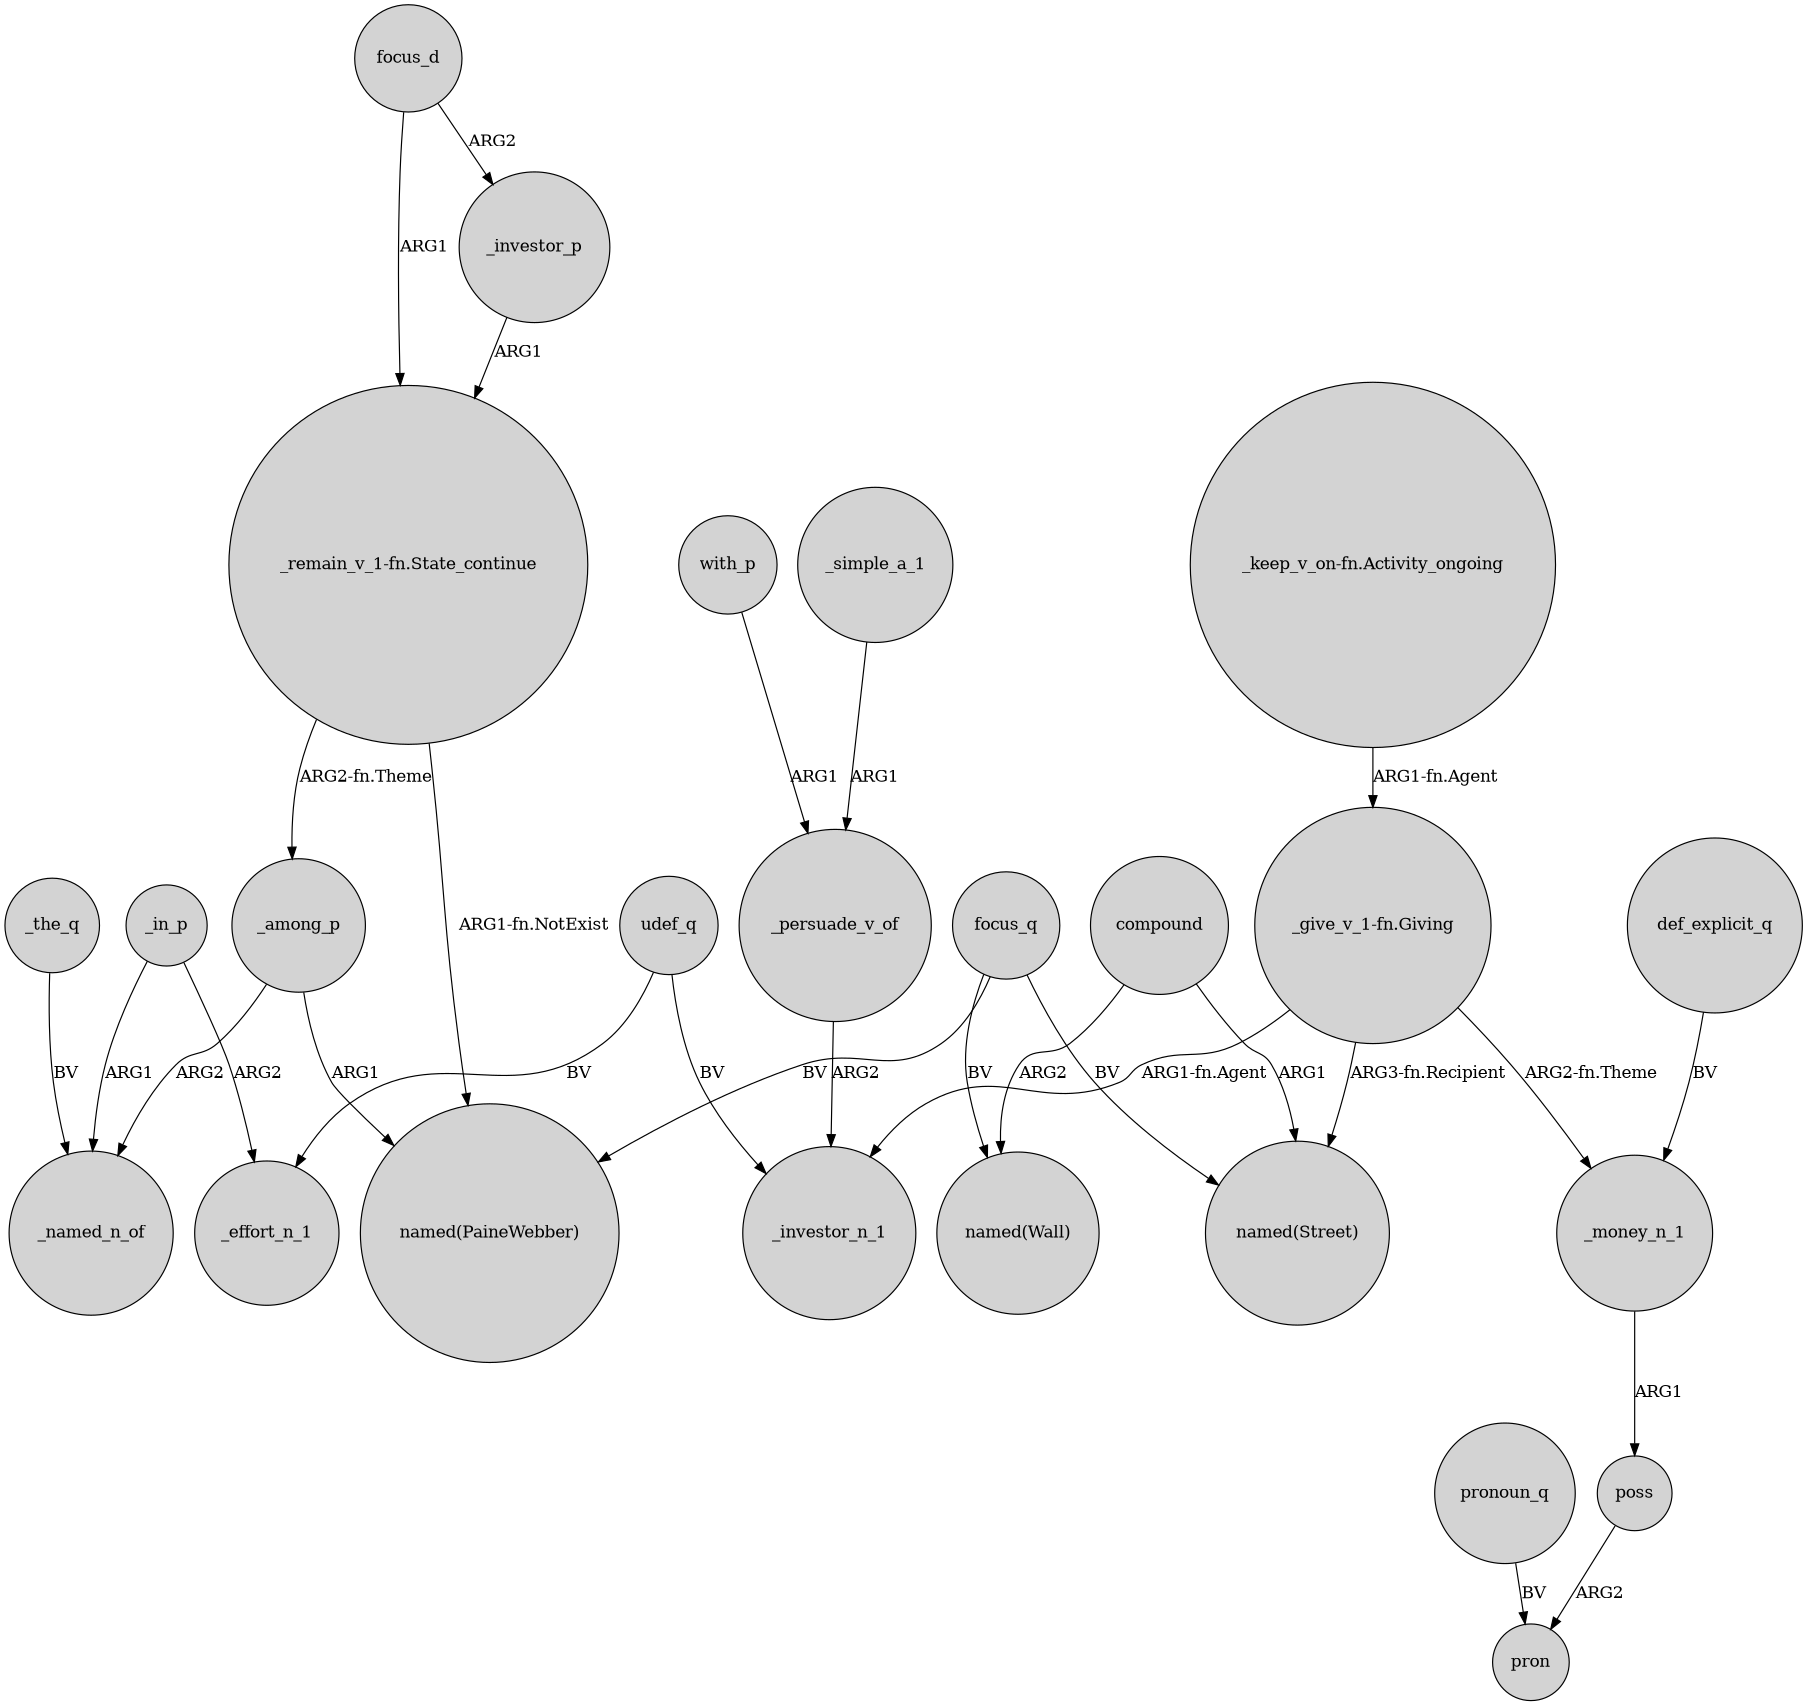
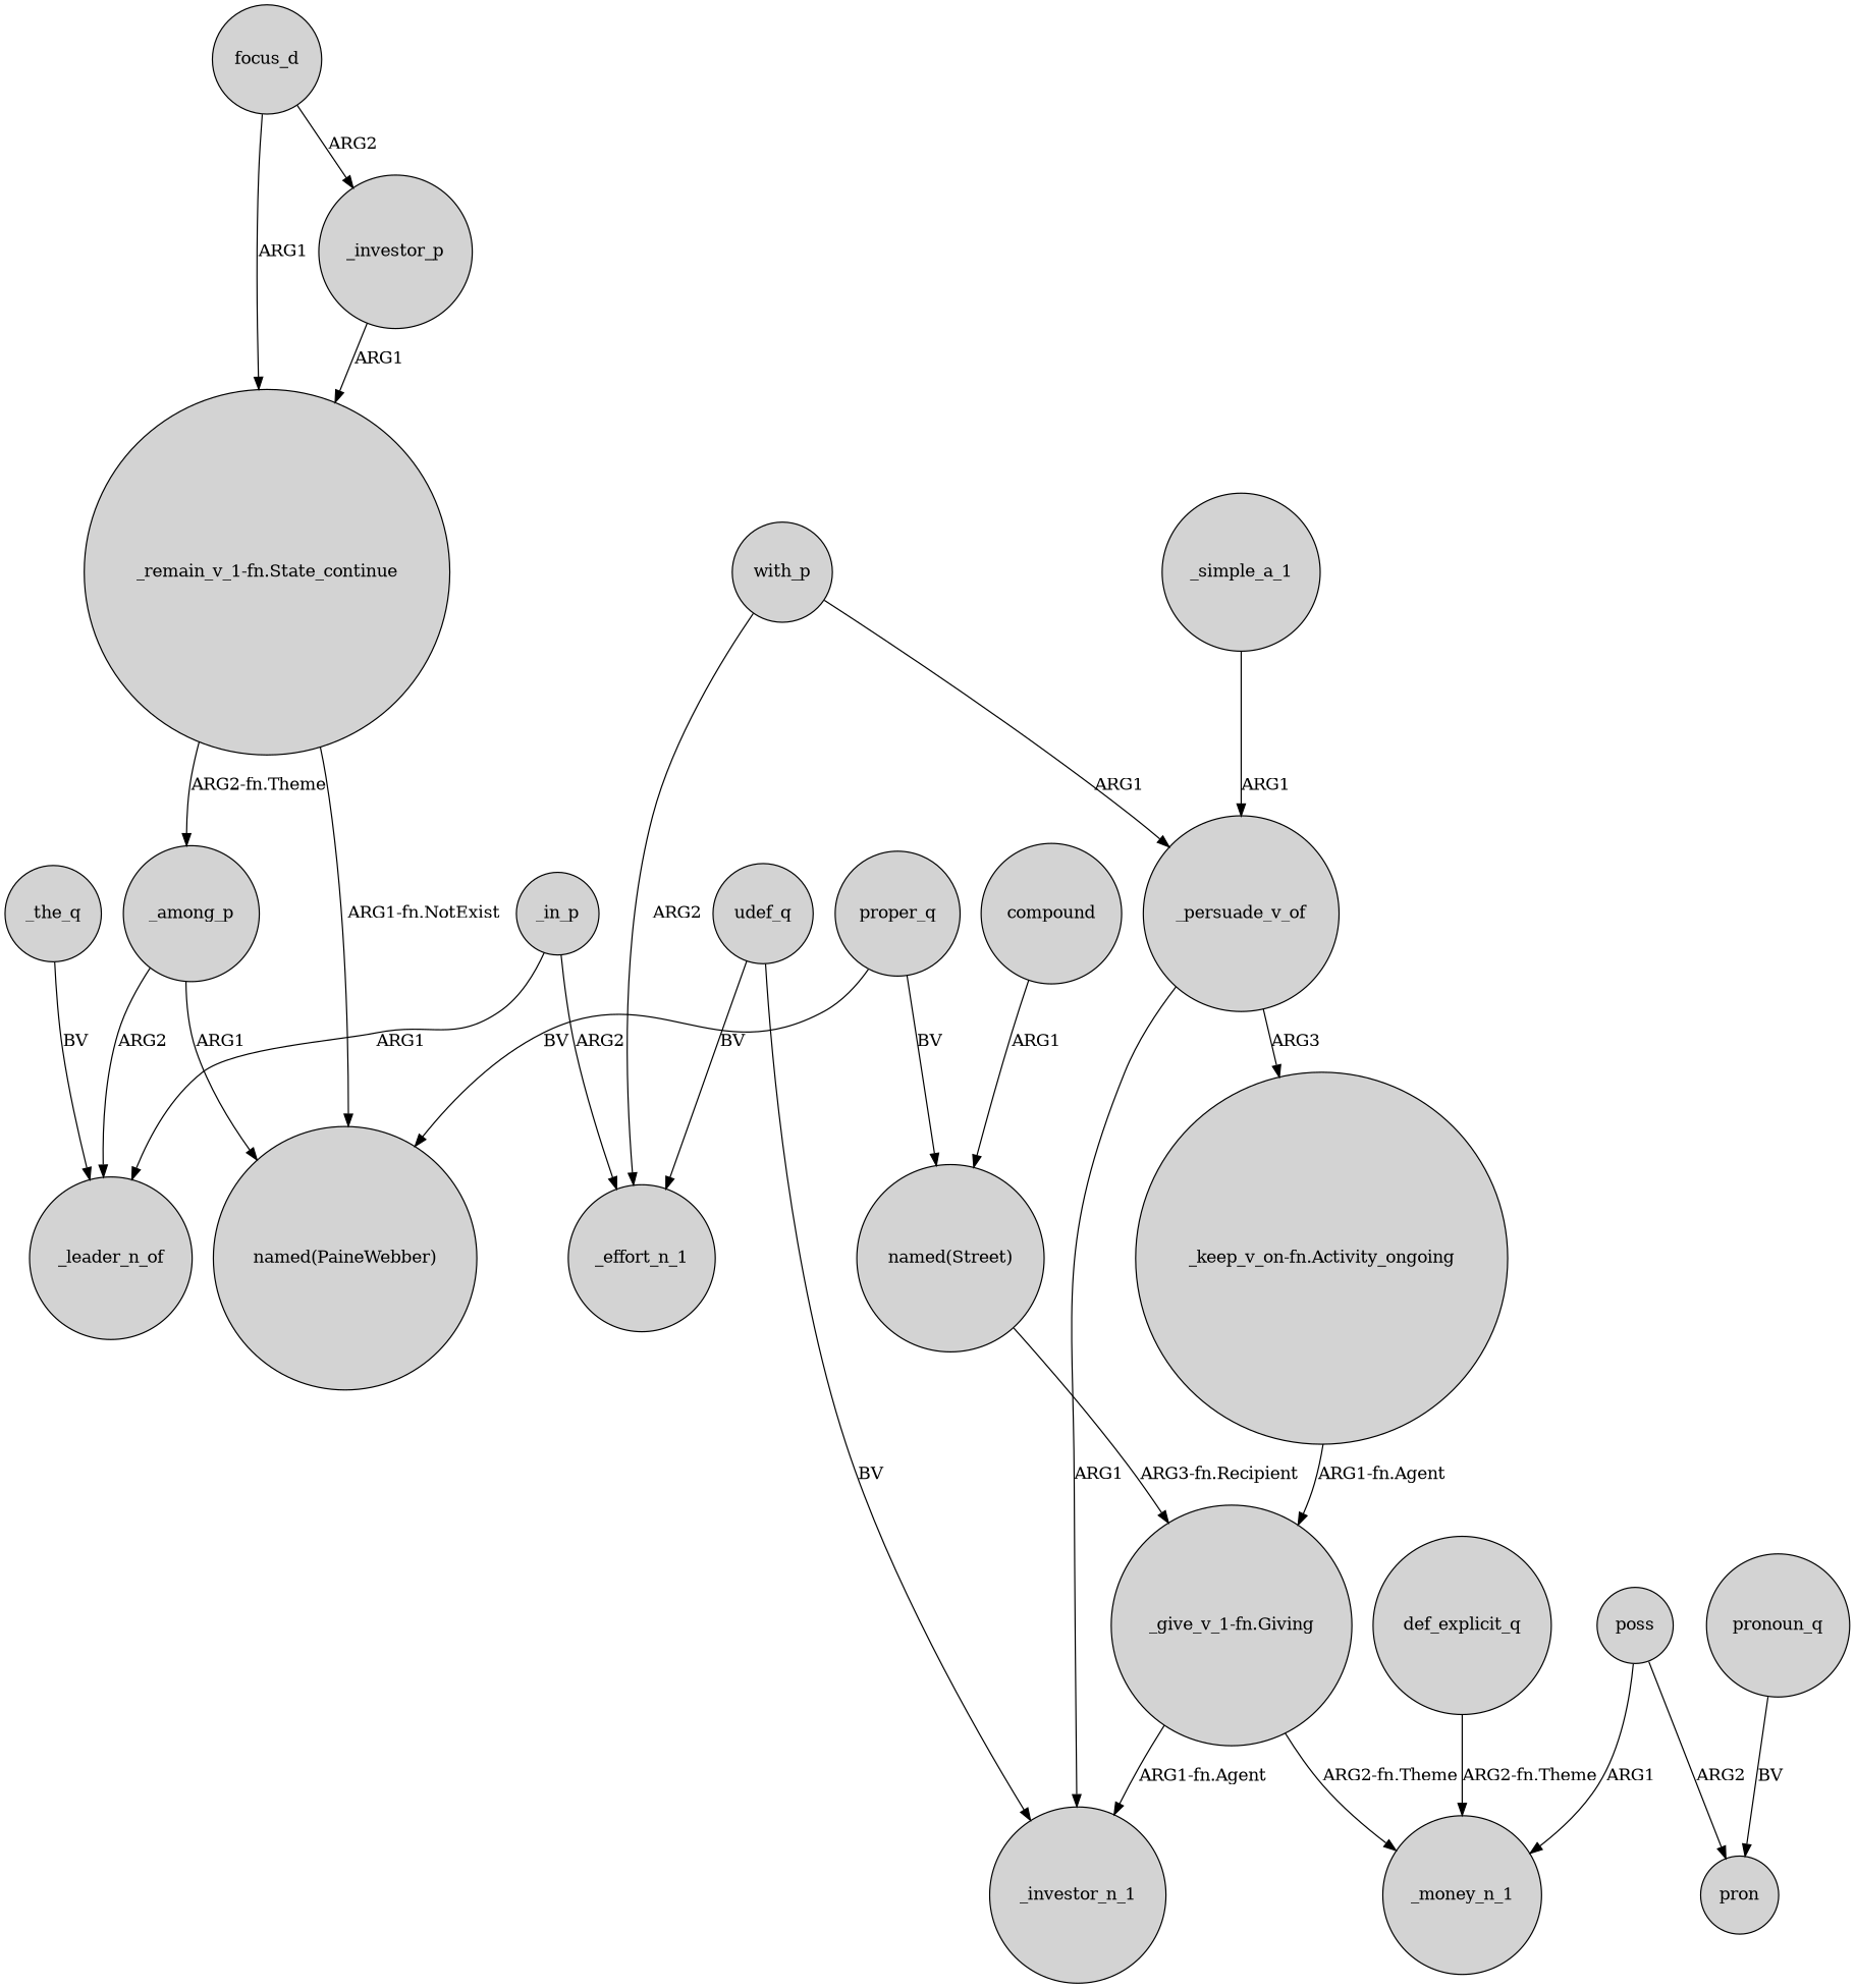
  digraph {
    node [shape=circle style=filled]
    _in_p
-   _leader_n_of [label=_named_n_of]
+   _leader_n_of
    _effort_n_1
    "_remain_v_1-fn.State_continue"
    "named(PaineWebber)"
    _among_p
    with_p
    _persuade_v_of
    "_keep_v_on-fn.Activity_ongoing"
    _investor_n_1
    "_give_v_1-fn.Giving"
    _money_n_1
    "named(Street)"
    udef_q
    poss
    pron
    compound
-   "named(Wall)"
-   proper_q [label=focus_q]
+   proper_q
    _simple_a_1
    pronoun_q
    focus_d
    n23 [label=_investor_p]
    _the_q
    def_explicit_q
    _in_p -> _leader_n_of [label=ARG1]
    _in_p -> _effort_n_1 [label=ARG2]
    "_remain_v_1-fn.State_continue" -> "named(PaineWebber)" [label="ARG1-fn.NotExist"]
    "_remain_v_1-fn.State_continue" -> _among_p [label="ARG2-fn.Theme"]
    _among_p -> _leader_n_of [label=ARG2]
    _among_p -> "named(PaineWebber)" [label=ARG1]
+   with_p -> _effort_n_1 [label=ARG2]
    with_p -> _persuade_v_of [label=ARG1]
-   _persuade_v_of -> _investor_n_1 [label=ARG2]
+   _persuade_v_of -> "_keep_v_on-fn.Activity_ongoing" [label=ARG3]
+   _persuade_v_of -> _investor_n_1 [label=ARG1]
    "_keep_v_on-fn.Activity_ongoing" -> "_give_v_1-fn.Giving" [label="ARG1-fn.Agent"]
    "_give_v_1-fn.Giving" -> _investor_n_1 [label="ARG1-fn.Agent"]
    "_give_v_1-fn.Giving" -> _money_n_1 [label="ARG2-fn.Theme"]
-   "_give_v_1-fn.Giving" -> "named(Street)" [label="ARG3-fn.Recipient"]
+   "named(Street)" -> "_give_v_1-fn.Giving" [label="ARG3-fn.Recipient"]
    udef_q -> _effort_n_1 [label=BV]
    udef_q -> _investor_n_1 [label=BV]
-   _money_n_1 -> poss [label=ARG1]
+   poss -> _money_n_1 [label=ARG1]
    poss -> pron [label=ARG2]
    compound -> "named(Street)" [label=ARG1]
-   compound -> "named(Wall)" [label=ARG2]
    proper_q -> "named(PaineWebber)" [label=BV]
    proper_q -> "named(Street)" [label=BV]
-   proper_q -> "named(Wall)" [label=BV]
    _simple_a_1 -> _persuade_v_of [label=ARG1]
    pronoun_q -> pron [label=BV]
    focus_d -> "_remain_v_1-fn.State_continue" [label=ARG1]
    focus_d -> n23 [label=ARG2]
    n23 -> "_remain_v_1-fn.State_continue" [label=ARG1]
    _the_q -> _leader_n_of [label=BV]
-   def_explicit_q -> _money_n_1 [label=BV]
+   def_explicit_q -> _money_n_1 [label="ARG2-fn.Theme"]
  }
